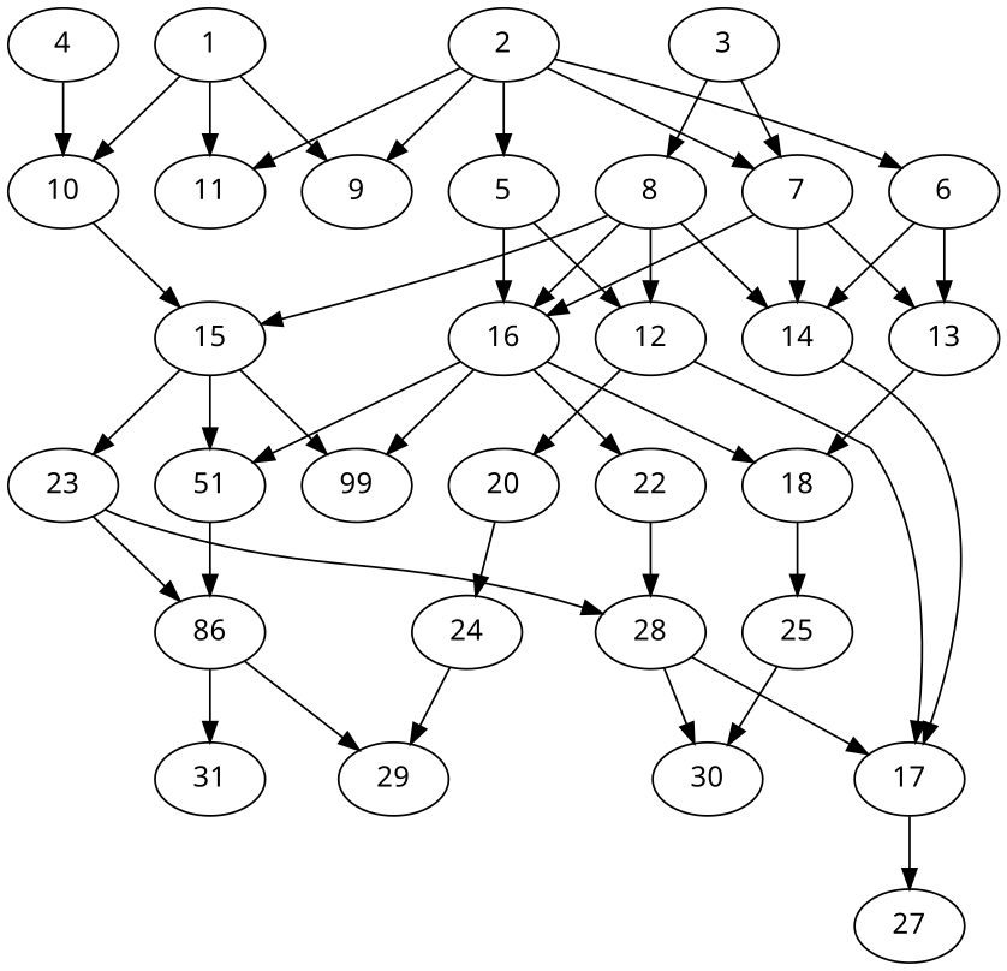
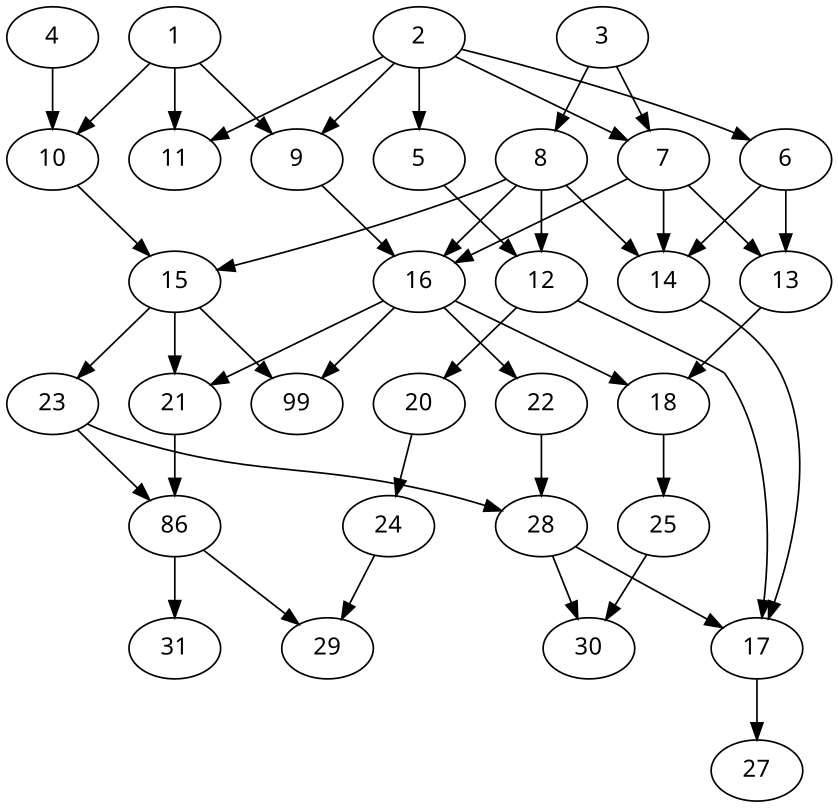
  digraph {
    fontname="Noto Sans"
    node [alpha=0.16 fontname="Noto Sans"]
    edge [fontname="Noto Sans"]
    1 [expect_size=4741233061297913856]
    9 [alpha=0.04 expect_size=8314931325410054]
    10 [alpha=0.07 expect_size=7355071967484802]
    11 [alpha=0.12 expect_size=5777592431919521]
    15 [alpha=0.03 expect_size=11962305590194454]
    n6 [alpha=0.01 expect_size=11861847991429820 label=99]
-   21 [alpha=0.07 expect_size=35107714866488652 label=51]
+   21 [alpha=0.07 expect_size=35107714866488652]
    23 [alpha=0.04 expect_size=381828326893206400]
    2 [expect_size=646548298535185]
    5 [alpha=0.13 expect_size=56777702684091219968]
    6 [alpha=0.06 expect_size=221350685483958496]
    7 [alpha=0.07 expect_size=1086779532771328000]
    12 [alpha=0.15 expect_size=3482622349017088000]
    16 [alpha=0.08 expect_size=3423740482367729]
    13 [alpha=0.06 expect_size=3553771516068001]
    14 [alpha=0.02 expect_size=615767093208350592]
    17 [alpha=0.17 expect_size=16885614254361124]
    20 [alpha=0.10 expect_size=152879598487436525568]
    18 [alpha=0.05 expect_size=2522982907904000000]
    22 [alpha=0.01 expect_size=6069690872201535]
    3 [alpha=0.05 expect_size=148994797811314016]
    8 [alpha=0.05 expect_size=1194316258924341]
    4 [alpha=0.12 expect_size=213779433495246720]
    27 [alpha=0.08 expect_size=102666561683232832]
    24 [alpha=0.14 expect_size=3484961487983900]
    25 [alpha=0.03 expect_size=5040316554251220]
    n27 [alpha=0.12 expect_size=380163882505057920 label=86]
    28 [alpha=0.13 expect_size=1030039662613607]
    30 [alpha=0.14 expect_size=403822812063918656]
    29 [alpha=0.10 expect_size=75401276754183061504]
    31 [expect_size=12219949523610370048]
    1 -> 9
    1 -> 10
    1 -> 11
    10 -> 15
    15 -> n6
    15 -> 21
    15 -> 23
    21 -> n27
    23 -> n27
    23 -> 28
    2 -> 9
    2 -> 11
    2 -> 5
    2 -> 6
    2 -> 7
    5 -> 12
-   5 -> 16
+   9 -> 16
    6 -> 13
    6 -> 14
    7 -> 16
    7 -> 13
    7 -> 14
    12 -> 17
    12 -> 20
    16 -> n6
    16 -> 21
    16 -> 18
    16 -> 22
    13 -> 18
    14 -> 17
    17 -> 27
    20 -> 24
    18 -> 25
    22 -> 28
    3 -> 7
    3 -> 8
    8 -> 15
    8 -> 12
    8 -> 16
    8 -> 14
    4 -> 10
    24 -> 29
    25 -> 30
    n27 -> 29
    n27 -> 31
    28 -> 17
    28 -> 30
  }
